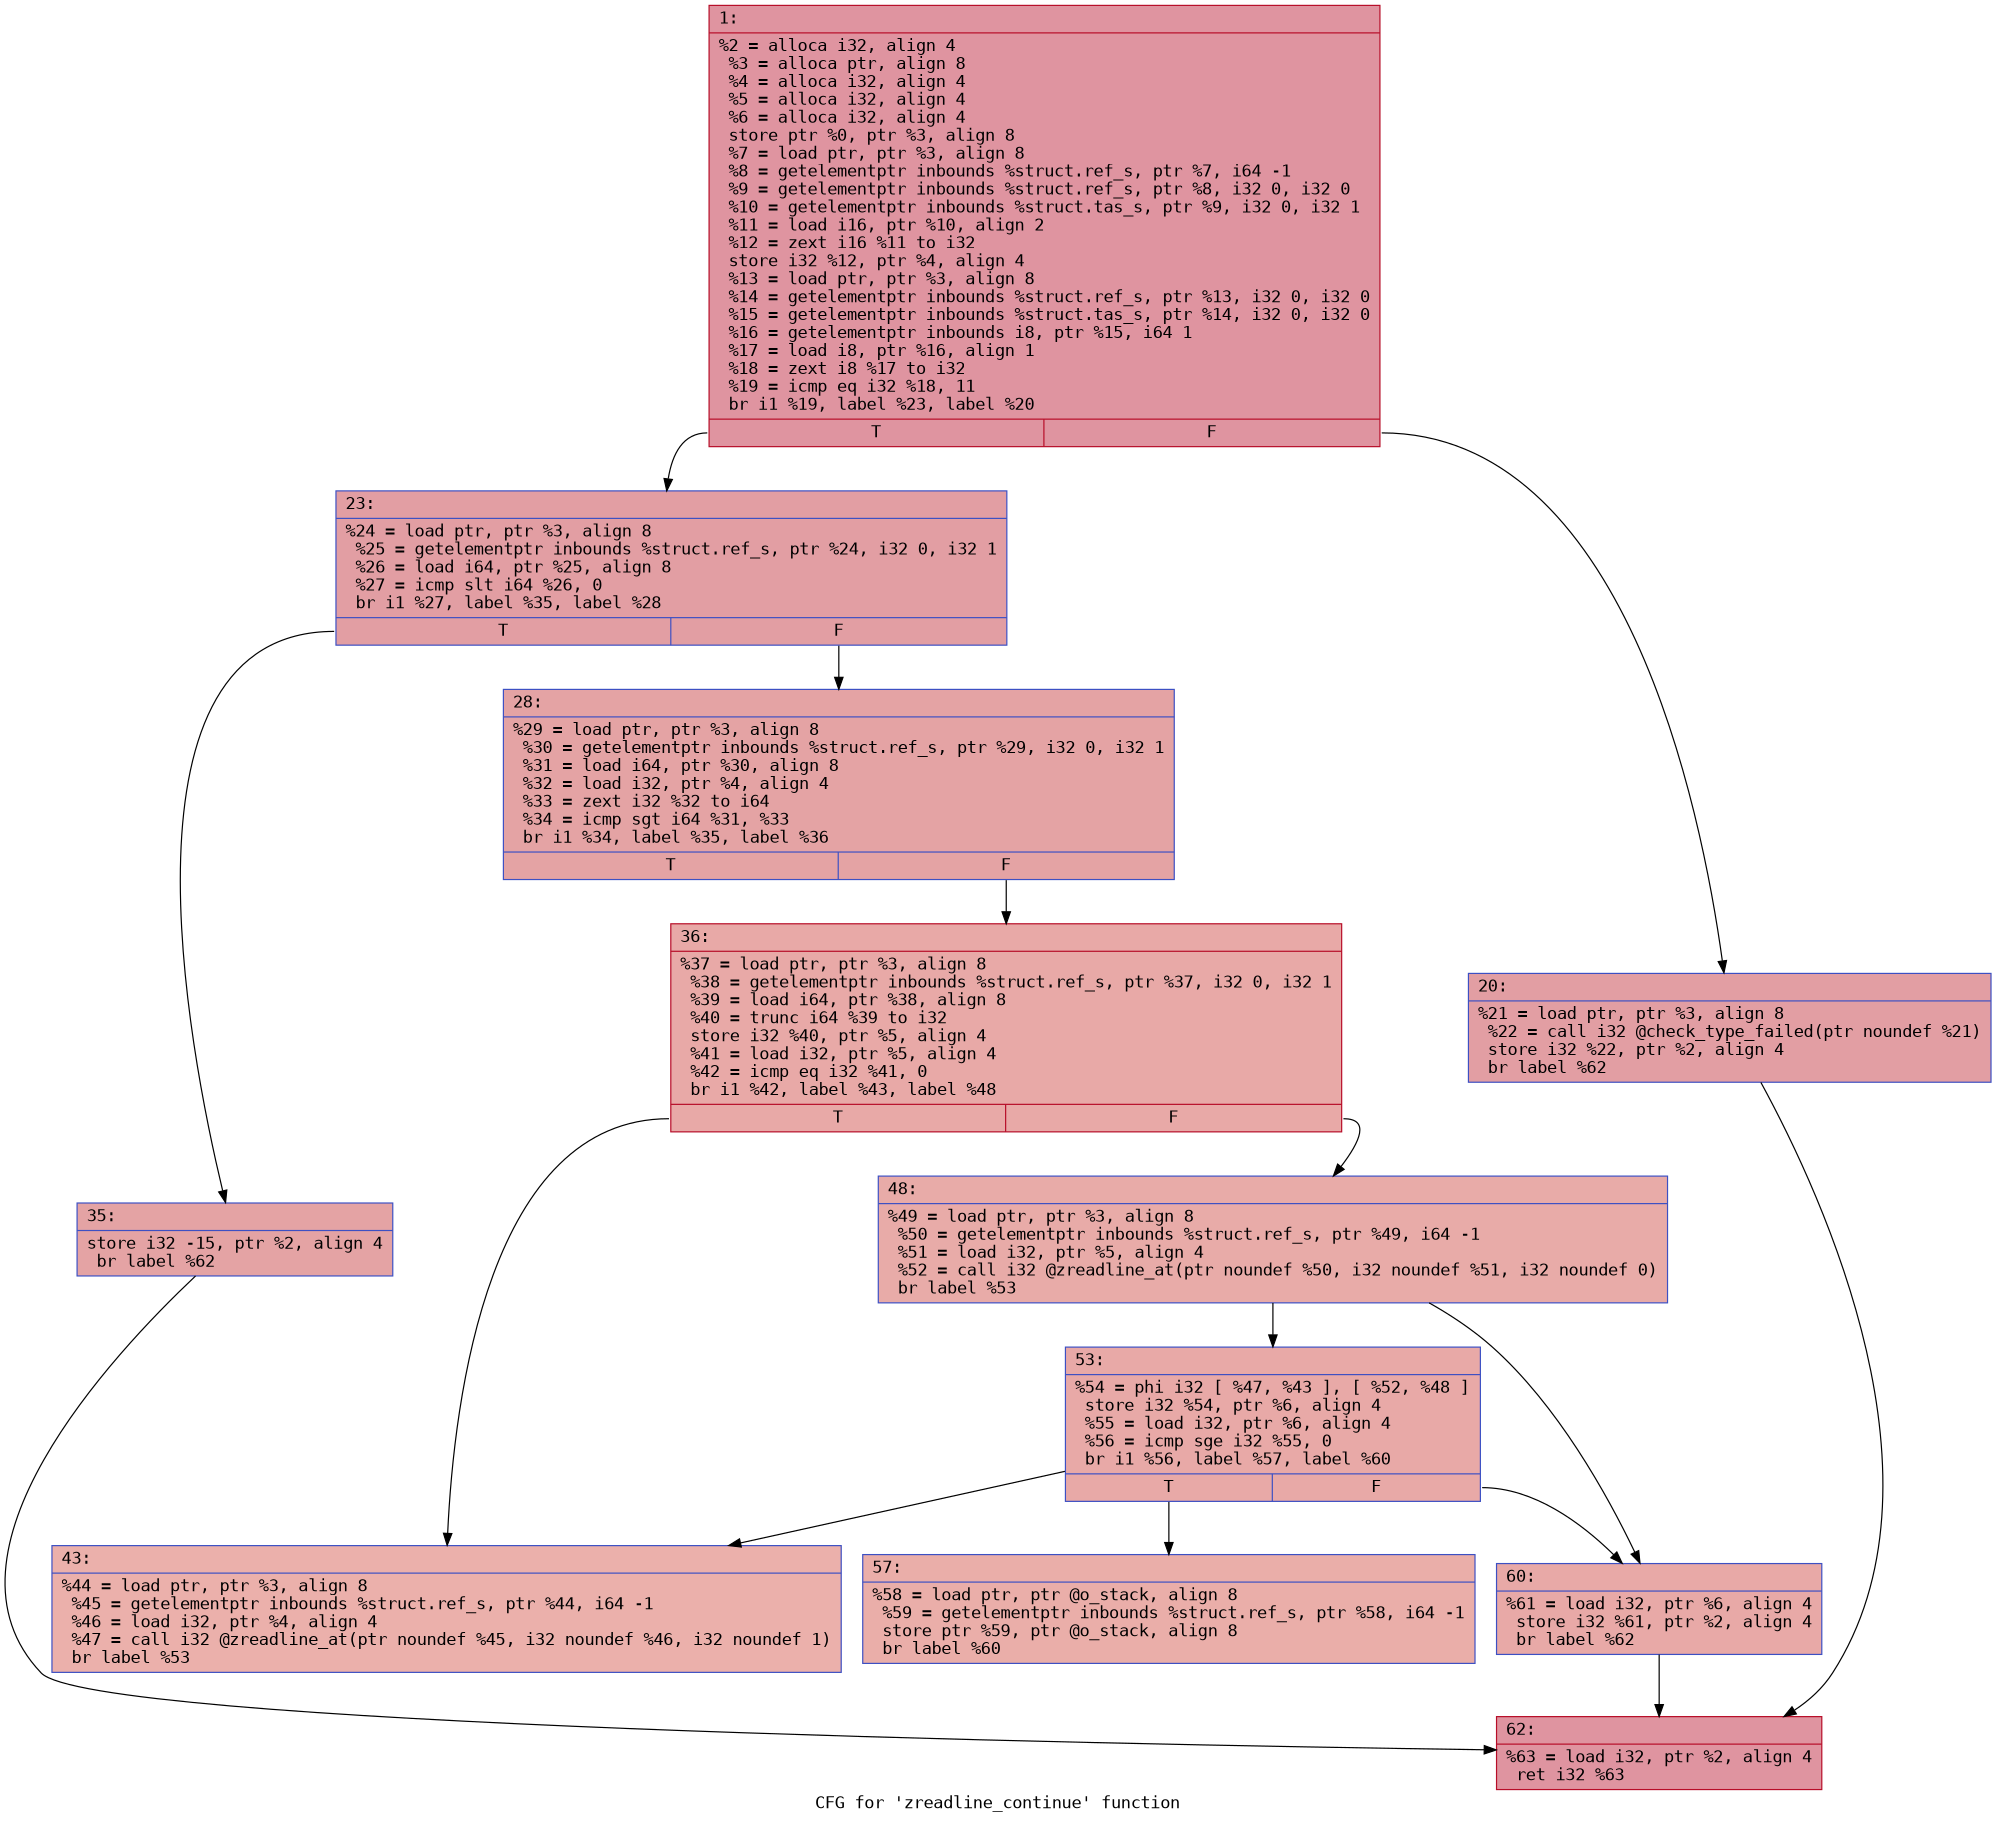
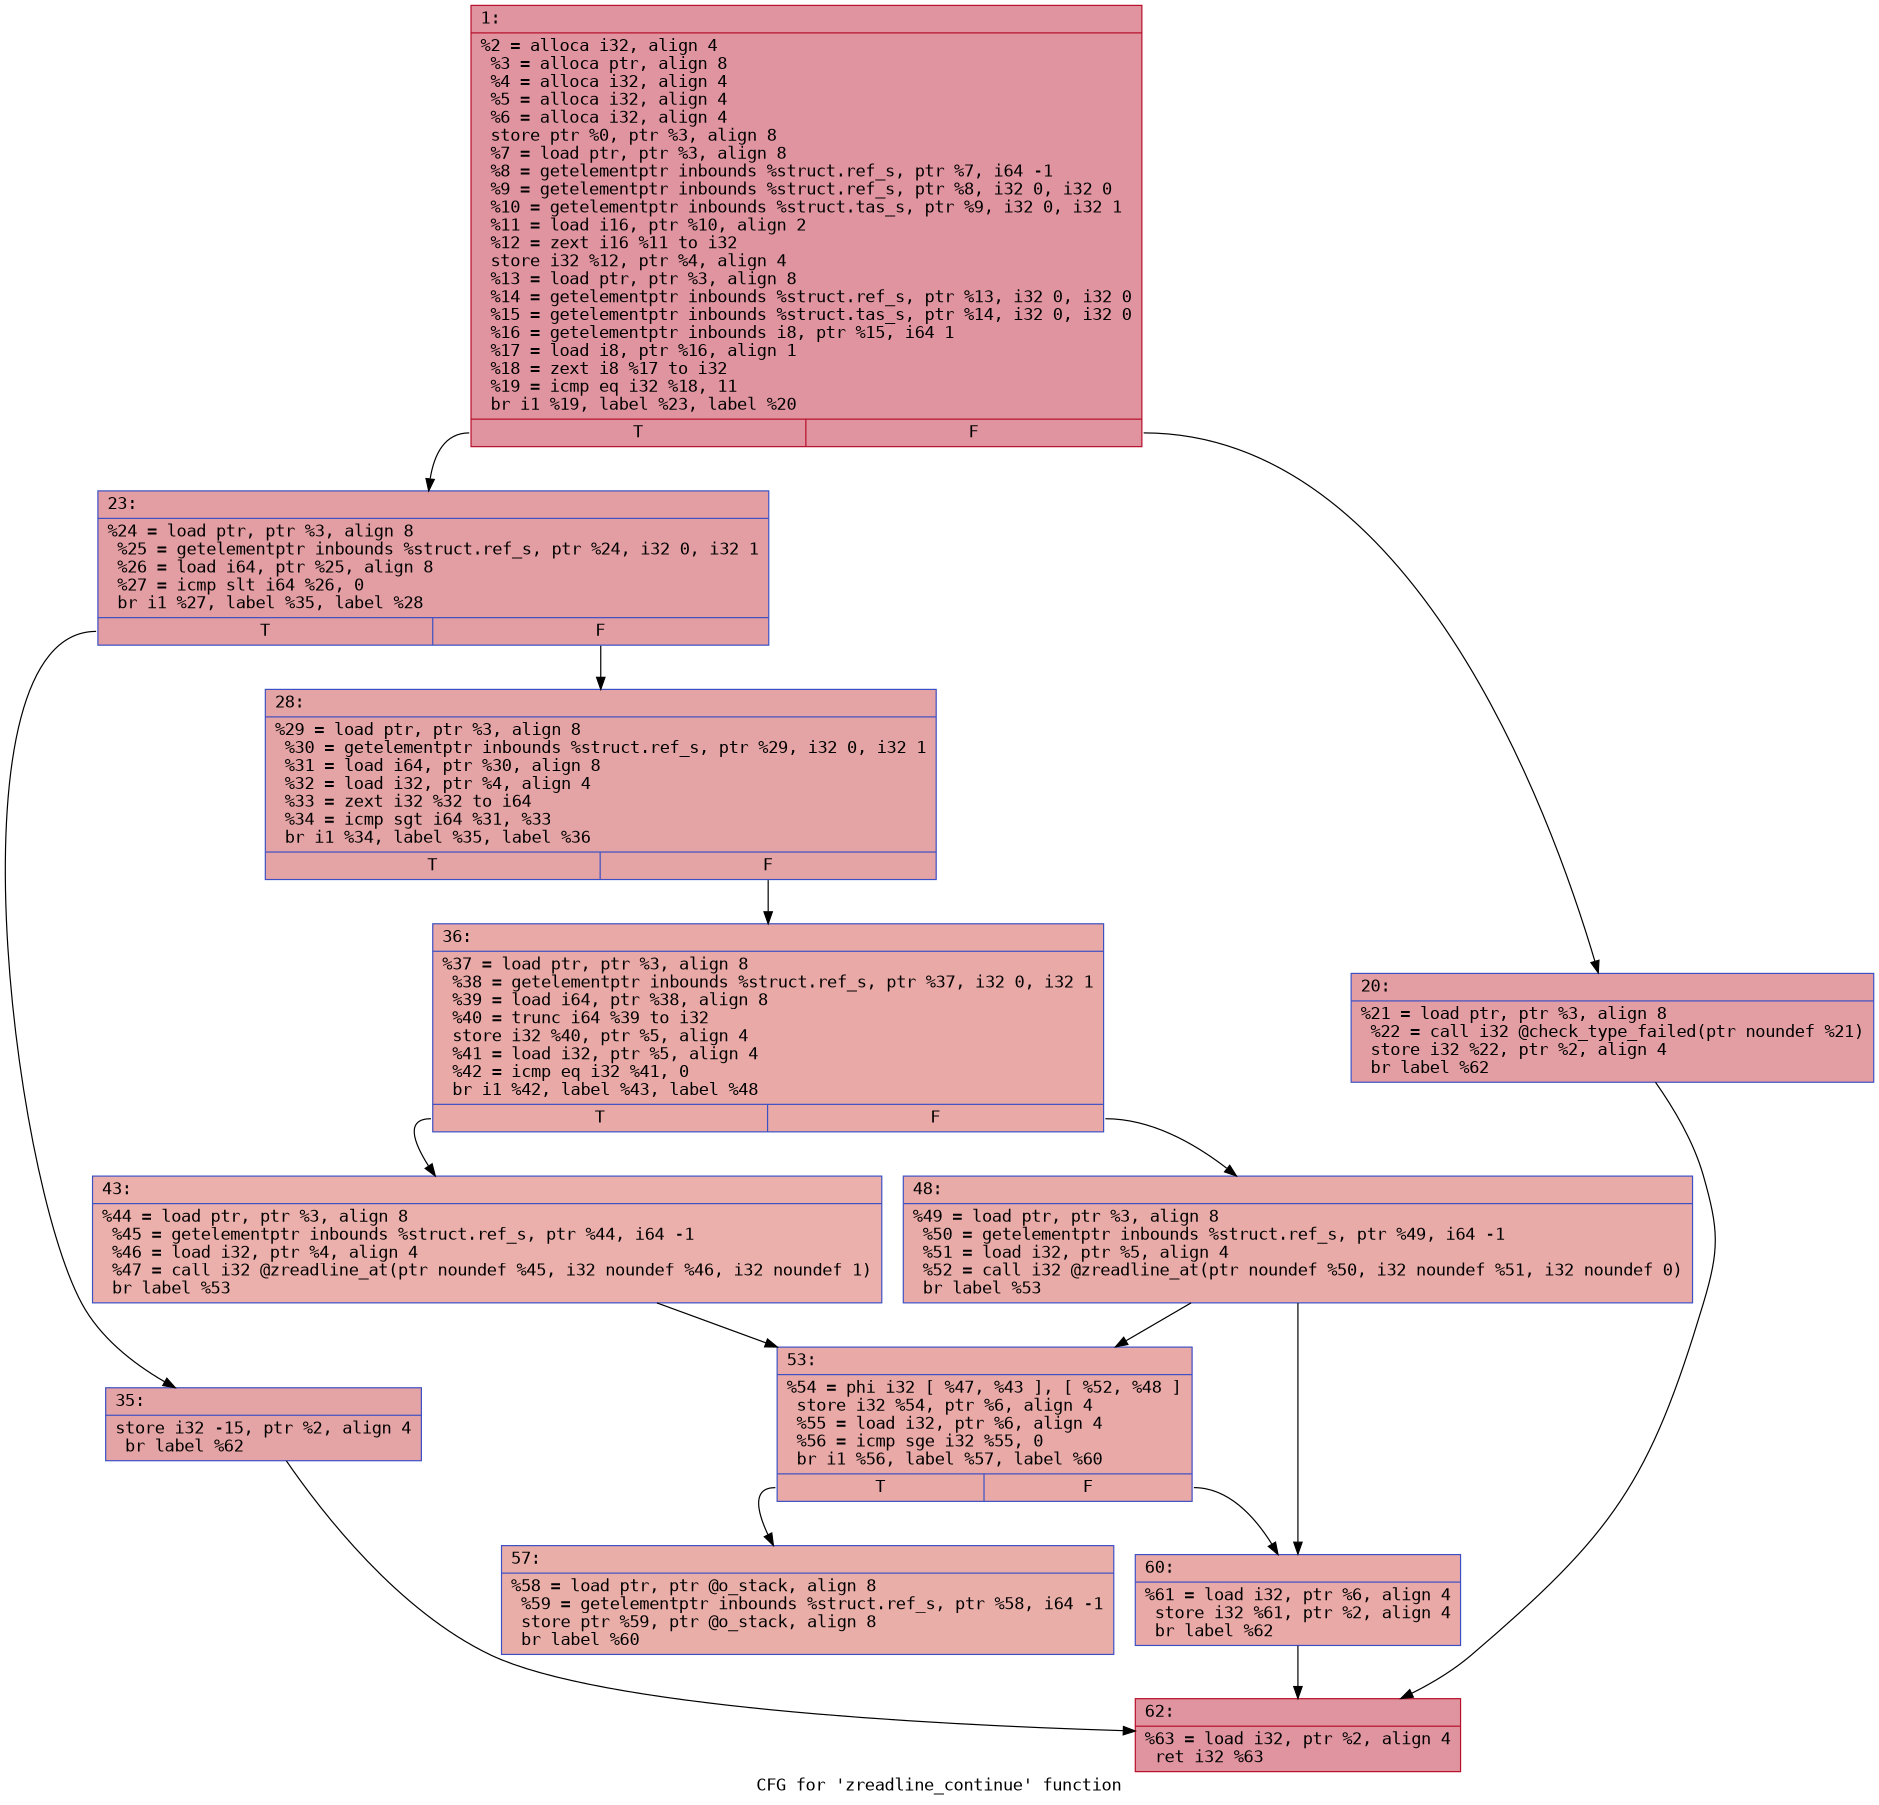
  digraph {
    fontname="DejaVu Sans Mono"
    label="CFG for 'zreadline_continue' function"
    node [color="#3d50c3ff" fillcolor="#ca3b3770" fontname="DejaVu Sans Mono" shape=record style=filled]
    edge [fontname="DejaVu Sans Mono"]
    n1 [color="#b70d28ff" fillcolor="#b70d2870" label="{1:\l|  %2 = alloca i32, align 4\l  %3 = alloca ptr, align 8\l  %4 = alloca i32, align 4\l  %5 = alloca i32, align 4\l  %6 = alloca i32, align 4\l  store ptr %0, ptr %3, align 8\l  %7 = load ptr, ptr %3, align 8\l  %8 = getelementptr inbounds %struct.ref_s, ptr %7, i64 -1\l  %9 = getelementptr inbounds %struct.ref_s, ptr %8, i32 0, i32 0\l  %10 = getelementptr inbounds %struct.tas_s, ptr %9, i32 0, i32 1\l  %11 = load i16, ptr %10, align 2\l  %12 = zext i16 %11 to i32\l  store i32 %12, ptr %4, align 4\l  %13 = load ptr, ptr %3, align 8\l  %14 = getelementptr inbounds %struct.ref_s, ptr %13, i32 0, i32 0\l  %15 = getelementptr inbounds %struct.tas_s, ptr %14, i32 0, i32 0\l  %16 = getelementptr inbounds i8, ptr %15, i64 1\l  %17 = load i8, ptr %16, align 1\l  %18 = zext i8 %17 to i32\l  %19 = icmp eq i32 %18, 11\l  br i1 %19, label %23, label %20\l|{<s0>T|<s1>F}}"]
    n2 [fillcolor="#be242e70" label="{23:\l|  %24 = load ptr, ptr %3, align 8\l  %25 = getelementptr inbounds %struct.ref_s, ptr %24, i32 0, i32 1\l  %26 = load i64, ptr %25, align 8\l  %27 = icmp slt i64 %26, 0\l  br i1 %27, label %35, label %28\l|{<s0>T|<s1>F}}"]
    n3 [fillcolor="#be242e70" label="{20:\l|  %21 = load ptr, ptr %3, align 8\l  %22 = call i32 @check_type_failed(ptr noundef %21)\l  store i32 %22, ptr %2, align 4\l  br label %62\l}"]
    n4 [fillcolor="#c32e3170" label="{35:\l|  store i32 -15, ptr %2, align 4\l  br label %62\l}"]
    n5 [fillcolor="#c32e3170" label="{28:\l|  %29 = load ptr, ptr %3, align 8\l  %30 = getelementptr inbounds %struct.ref_s, ptr %29, i32 0, i32 1\l  %31 = load i64, ptr %30, align 8\l  %32 = load i32, ptr %4, align 4\l  %33 = zext i32 %32 to i64\l  %34 = icmp sgt i64 %31, %33\l  br i1 %34, label %35, label %36\l|{<s0>T|<s1>F}}"]
    n6 [color="#b70d28ff" fillcolor="#b70d2870" label="{62:\l|  %63 = load i32, ptr %2, align 4\l  ret i32 %63\l}"]
-   n7 [color="#b70d28ff" label="{36:\l|  %37 = load ptr, ptr %3, align 8\l  %38 = getelementptr inbounds %struct.ref_s, ptr %37, i32 0, i32 1\l  %39 = load i64, ptr %38, align 8\l  %40 = trunc i64 %39 to i32\l  store i32 %40, ptr %5, align 4\l  %41 = load i32, ptr %5, align 4\l  %42 = icmp eq i32 %41, 0\l  br i1 %42, label %43, label %48\l|{<s0>T|<s1>F}}"]
+   n7 [label="{36:\l|  %37 = load ptr, ptr %3, align 8\l  %38 = getelementptr inbounds %struct.ref_s, ptr %37, i32 0, i32 1\l  %39 = load i64, ptr %38, align 8\l  %40 = trunc i64 %39 to i32\l  store i32 %40, ptr %5, align 4\l  %41 = load i32, ptr %5, align 4\l  %42 = icmp eq i32 %41, 0\l  br i1 %42, label %43, label %48\l|{<s0>T|<s1>F}}"]
    n8 [fillcolor="#d24b4070" label="{43:\l|  %44 = load ptr, ptr %3, align 8\l  %45 = getelementptr inbounds %struct.ref_s, ptr %44, i64 -1\l  %46 = load i32, ptr %4, align 4\l  %47 = call i32 @zreadline_at(ptr noundef %45, i32 noundef %46, i32 noundef 1)\l  br label %53\l}"]
    n9 [fillcolor="#cc403a70" label="{48:\l|  %49 = load ptr, ptr %3, align 8\l  %50 = getelementptr inbounds %struct.ref_s, ptr %49, i64 -1\l  %51 = load i32, ptr %5, align 4\l  %52 = call i32 @zreadline_at(ptr noundef %50, i32 noundef %51, i32 noundef 0)\l  br label %53\l}"]
    n10 [label="{53:\l|  %54 = phi i32 [ %47, %43 ], [ %52, %48 ]\l  store i32 %54, ptr %6, align 4\l  %55 = load i32, ptr %6, align 4\l  %56 = icmp sge i32 %55, 0\l  br i1 %56, label %57, label %60\l|{<s0>T|<s1>F}}"]
    n11 [label="{60:\l|  %61 = load i32, ptr %6, align 4\l  store i32 %61, ptr %2, align 4\l  br label %62\l}"]
    n12 [fillcolor="#d0473d70" label="{57:\l|  %58 = load ptr, ptr @o_stack, align 8\l  %59 = getelementptr inbounds %struct.ref_s, ptr %58, i64 -1\l  store ptr %59, ptr @o_stack, align 8\l  br label %60\l}"]
    n1 -> n2 [tailport=s0]
    n1 -> n3 [tailport=s1]
    n2 -> n4 [tailport=s0]
    n2 -> n5 [tailport=s1]
    n3 -> n6
    n4 -> n6
    n5 -> n7 [tailport=s1]
    n7 -> n8 [tailport=s0]
    n7 -> n9 [tailport=s1]
-   n10 -> n8
+   n8 -> n10
    n9 -> n10
    n9 -> n11
    n10 -> n11 [tailport=s1]
    n10 -> n12 [tailport=s0]
    n11 -> n6
  }
